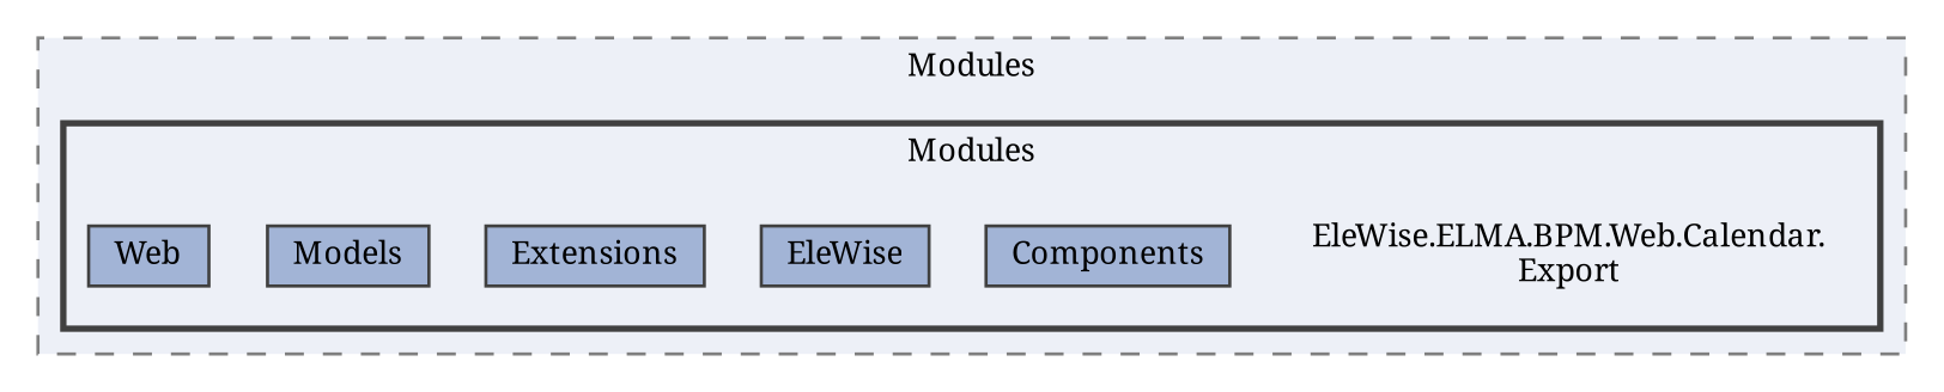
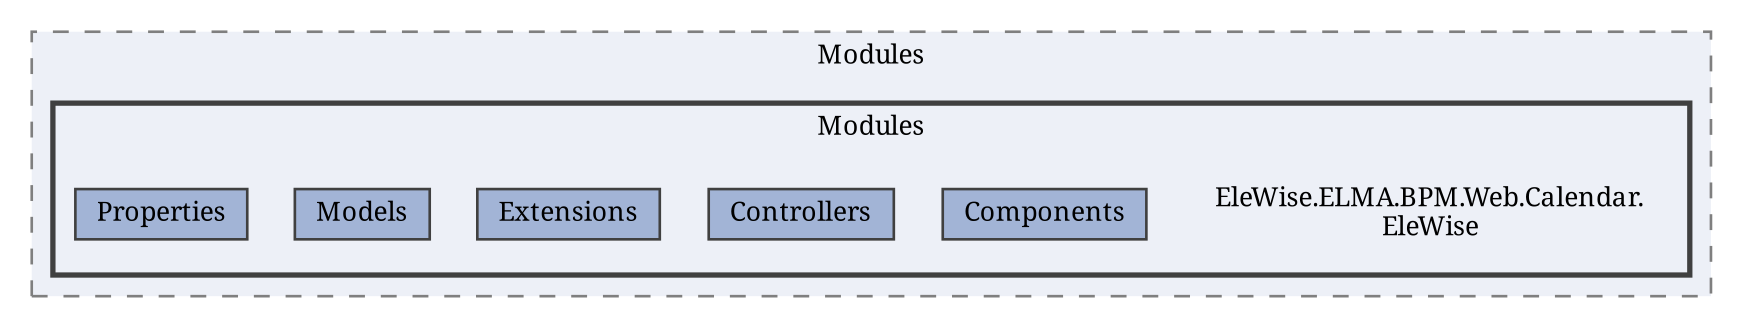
  digraph {
    compound=true
    fontname="Noto Serif"
    node [fontname="Noto Serif" fontsize=10 shape=box color=grey25 fillcolor="#a2b4d6" style=filled]
-   n1 [height=0.2 label="EleWise.ELMA.BPM.Web.Calendar.\lExport" shape=plaintext width=0.4 color="" fillcolor="" style=""]
+   n1 [height=0.2 label="EleWise.ELMA.BPM.Web.Calendar.\lEleWise" shape=plaintext width=0.4 color="" fillcolor="" style=""]
    n2 [height=0.2 label=Components width=0.4]
-   n3 [height=0.2 label=EleWise width=0.4]
+   n3 [height=0.2 label=Controllers width=0.4]
    n4 [height=0.2 label=Extensions width=0.4]
    n5 [height=0.2 label=Models width=0.4]
-   n6 [height=0.2 label=Web width=0.4]
+   n6 [height=0.2 label=Properties width=0.4]
    subgraph cluster_1 {
      bgcolor="#edf0f7"
      fontsize=10
      label=Modules
      pencolor=grey50
      style="filled,dashed"
      subgraph cluster_2 {
        bgcolor="#edf0f7"
        fontsize=10
        pencolor=grey25
        style="filled,bold"
        n1
        n2
        n3
        n4
        n5
        n6
      }
    }
  }
